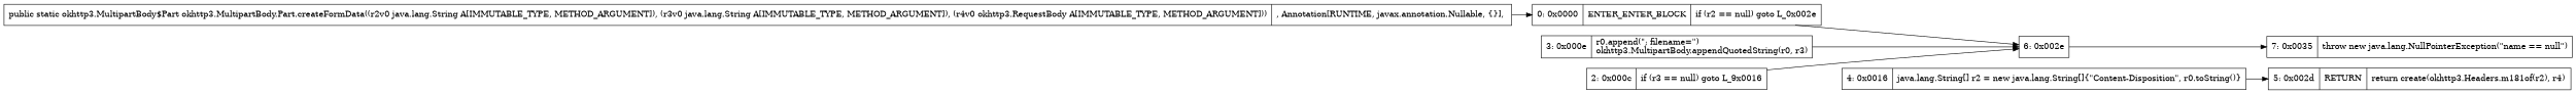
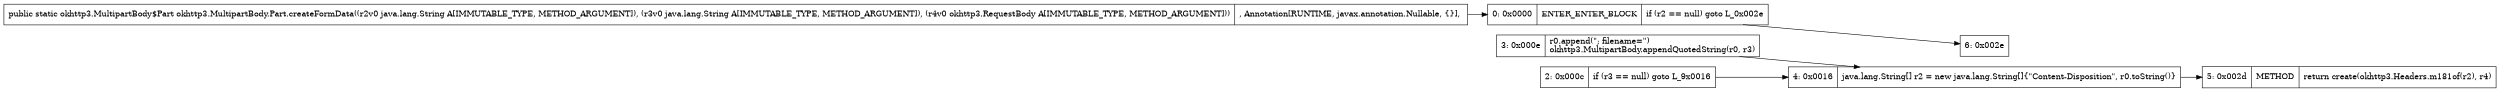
  digraph {
    rankdir=LR
    node [shape=record]
    n1 [label="{0\:\ 0x0000|ENTER_ENTER_BLOCK\l|if (r2 == null) goto L_0x002e\l}"]
    n2 [label="{6\:\ 0x002e}"]
-   n3 [label="{7\:\ 0x0035|throw new java.lang.NullPointerException(\"name == null\")\l}"]
    n4 [label="{2\:\ 0x000c|if (r3 == null) goto L_9x0016\l}"]
    n5 [label="{4\:\ 0x0016|java.lang.String[] r2 = new java.lang.String[]\{\"Content\-Disposition\", r0.toString()\}\l}"]
    n6 [label="{3\:\ 0x000e|r0.append(\"; filename=\")\lokhttp3.MultipartBody.appendQuotedString(r0, r3)\l}"]
-   n7 [label="{5\:\ 0x002d|RETURN\l|return create(okhttp3.Headers.m181of(r2), r4)\l}"]
+   n7 [label="{5\:\ 0x002d|METHOD\l|return create(okhttp3.Headers.m181of(r2), r4)\l}"]
    n8 [label="{public static okhttp3.MultipartBody$Part okhttp3.MultipartBody.Part.createFormData((r2v0 java.lang.String A[IMMUTABLE_TYPE, METHOD_ARGUMENT]), (r3v0 java.lang.String A[IMMUTABLE_TYPE, METHOD_ARGUMENT]), (r4v0 okhttp3.RequestBody A[IMMUTABLE_TYPE, METHOD_ARGUMENT]))  | , Annotation[RUNTIME, javax.annotation.Nullable, \{\}], \l}"]
    n1 -> n2
-   n2 -> n3
-   n4 -> n2
+   n4 -> n5
    n5 -> n7
-   n6 -> n2
+   n6 -> n5
    n8 -> n1
  }
